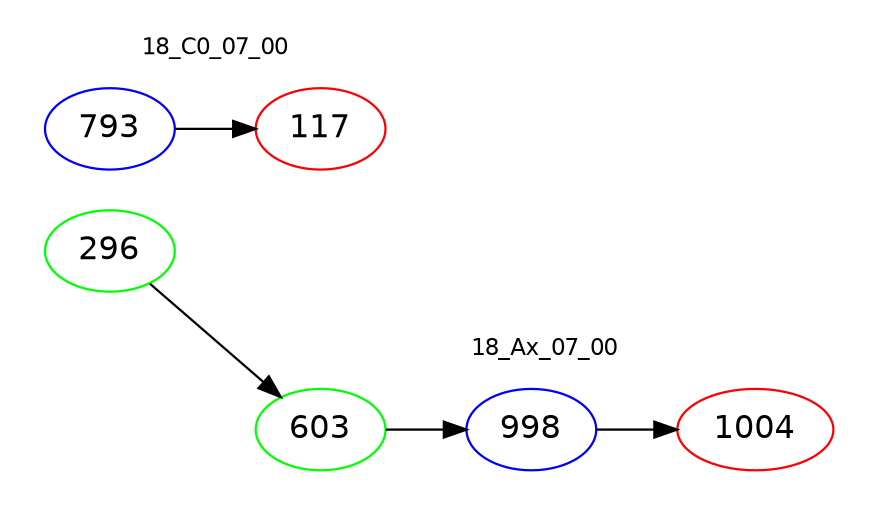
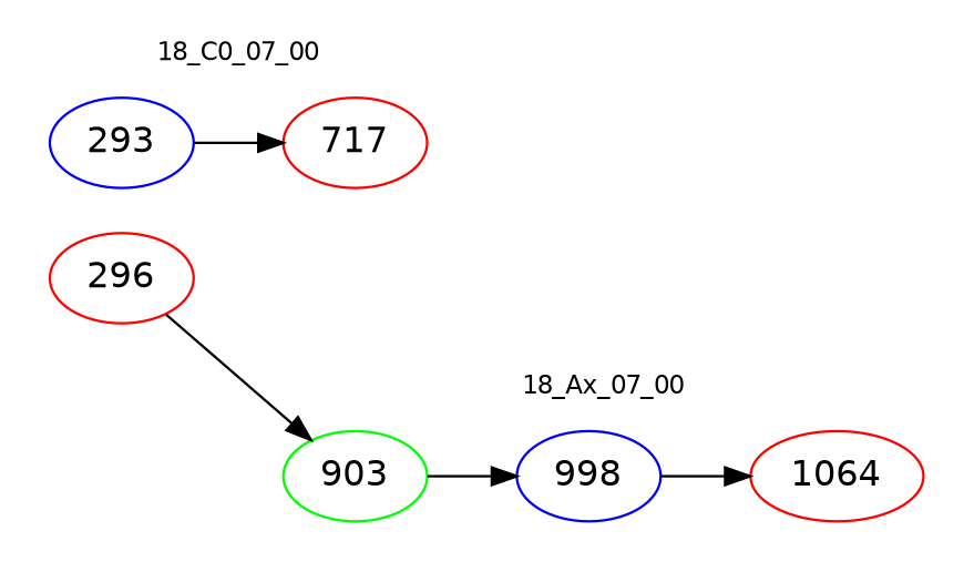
  digraph {
    fontname="DejaVu Sans"
    rankdir=LR
    node [color=green fontname="DejaVu Sans"]
    edge [color=black fontname="DejaVu Sans"]
-   n1 [label=603]
+   n1 [label=903]
    n2 [color=blue label=998]
-   n3 [color=red label=1004]
-   n4 [label=296]
-   n5 [color=blue label=793]
-   n6 [color=red label=117]
+   n3 [color=red label=1064]
+   n4 [color=red label=296]
+   n5 [color=blue label=293]
+   n6 [color=red label=717]
    subgraph cluster_1 {
      color=white
      fontsize=10
      label="18_Ax_07_00"
      n1
      n2
      n3
    }
    subgraph cluster_2 {
      color=white
      fontsize=10
      label="18_C0_07_00"
      n4
      n5
      n6
    }
    n1 -> n2
    n2 -> n3
    n4 -> n1
    n5 -> n6
  }
